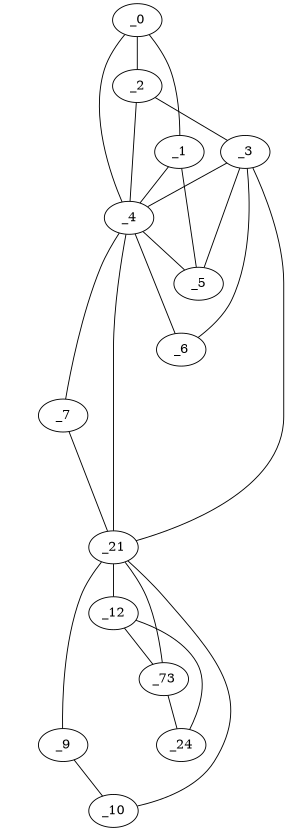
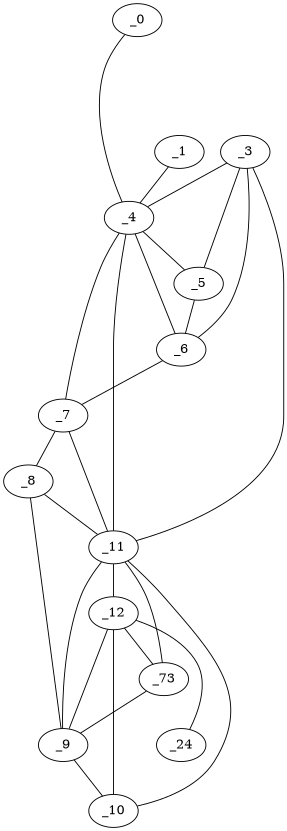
  graph {
    node [y=32]
    edge [valence=1]
    _0 [x=4 y=25]
    _1 [x=5]
-   _2 [x=6 y=20]
    _4 [x=14]
    _3 [x=12 y=15]
-   _11 [x=110 y=38 label=_21]
+   _11 [x=110 y=38]
    _5 [x=16 y=14]
    _6 [x=26 y=11]
    _7 [x=30 y=10]
    _12 [x=115 y=14]
    n11 [label=_73 x=124 y=31]
+   _8 [x=100 y=10]
    n13 [label=_24 x=126 y=21]
    _9 [x=105 y=11]
    _10 [x=108 y=12]
-   _0 -- _1
-   _0 -- _2
    _0 -- _4 [valence=2]
    _1 -- _4 [valence=2]
-   _2 -- _4 [valence=2]
-   _2 -- _3
    _4 -- _11
    _4 -- _5 [valence=2]
    _4 -- _6
    _4 -- _7 [valence=2]
    _3 -- _4 [valence=2]
    _3 -- _11
    _3 -- _5
    _3 -- _6
    _11 -- _12 [valence=2]
    _11 -- n11
-   _5 -- _1 [valence=2]
+   _5 -- _6 [valence=2]
+   _6 -- _7
    _7 -- _11 [valence=2]
+   _7 -- _8
    _12 -- n11 [valence=2]
    _12 -- n13
-   n11 -- n13
+   n11 -- _9
+   _8 -- _11
+   _8 -- _9
    _9 -- _11 [valence=2]
+   _9 -- _12
    _9 -- _10
    _10 -- _11 [valence=2]
+   _10 -- _12 [valence=2]
  }
